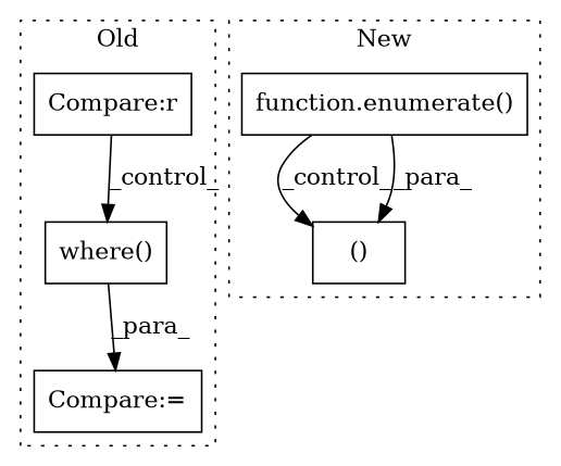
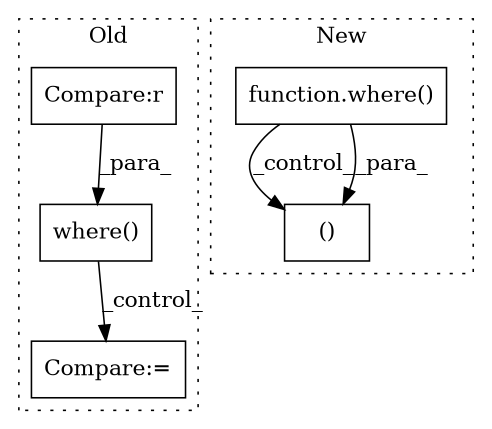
  digraph {
    node [a=75 shape=box]
    n1 [l="29,14" label="where()" s="25982,26102"]
    n2 [a=68 l=3 label="Compare:=" s=25979]
    n3 [a=40 l=18 label="Compare:r" s=26011]
-   n4 [l="10,1" label="function.enumerate()" s="26062,26075"]
+   n4 [l="10,1" label="function.where()" s="26062,26075"]
    n5 [a=54 l=9 label="()" s=26296]
    subgraph cluster_1 {
      label=Old
      style=dotted
      n1
      n2
      n3
    }
    subgraph cluster_2 {
      label=New
      style=dotted
      n4
      n5
    }
-   n1 -> n2 [label=_para_]
-   n3 -> n1 [label=_control_]
+   n1 -> n2 [label=_control_]
+   n3 -> n1 [label=_para_]
    n4 -> n5 [label=_control_]
    n4 -> n5 [label=_para_]
  }
